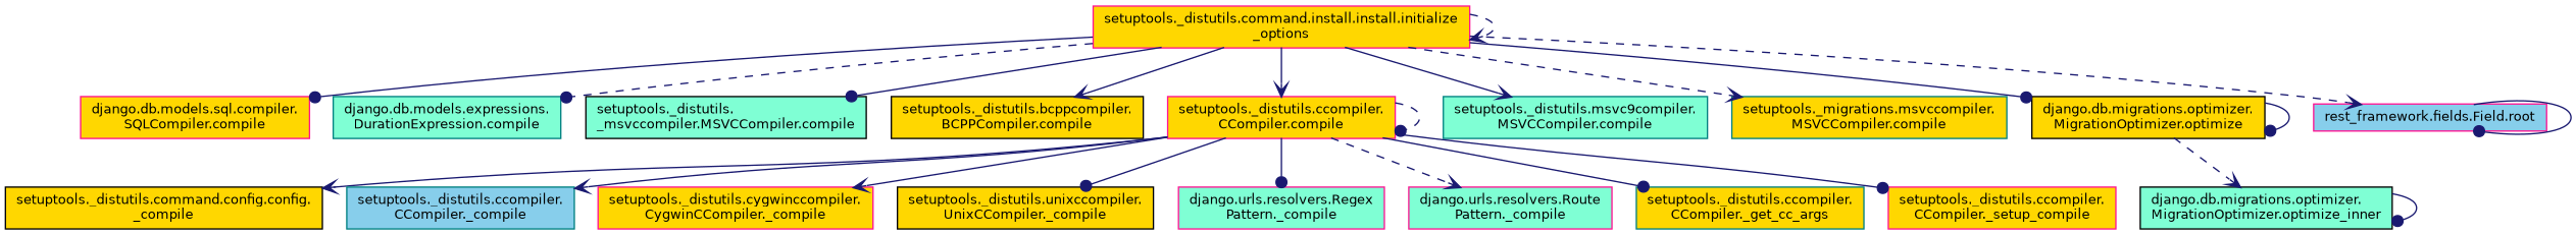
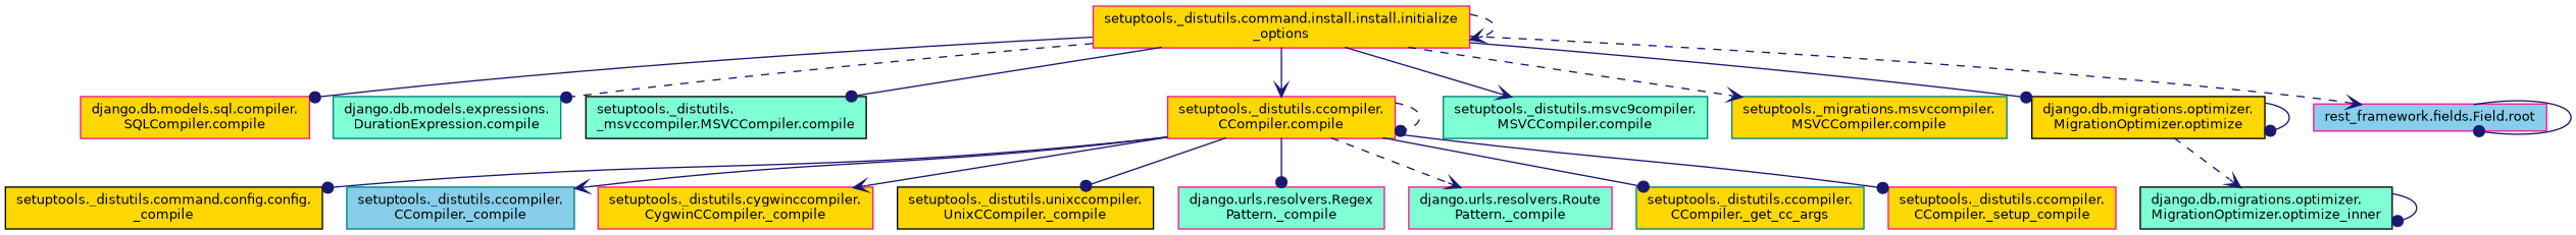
  digraph {
    rankdir=TB
    node [color=deeppink fillcolor=gold fontname=Helvetica fontsize=10 shape=record style=filled]
    edge [arrowhead=dot color=midnightblue fontname=Helvetica fontsize=10 labelfontname=Helvetica labelfontsize=10 style=solid]
    n1 [fontcolor=black height=0.2 label="setuptools._distutils.command.install.install.initialize\l_options" width=0.4]
    n2 [height=0.2 label="django.db.models.sql.compiler.\lSQLCompiler.compile" width=0.4]
    n3 [color=teal fillcolor=aquamarine height=0.2 label="django.db.models.expressions.\lDurationExpression.compile" width=0.4]
    n4 [color=black fillcolor=aquamarine height=0.2 label="setuptools._distutils.\l_msvccompiler.MSVCCompiler.compile" width=0.4]
-   n5 [color=black height=0.2 label="setuptools._distutils.bcppcompiler.\lBCPPCompiler.compile" width=0.4]
    n6 [height=0.2 label="setuptools._distutils.ccompiler.\lCCompiler.compile" width=0.4]
    n7 [color=teal fillcolor=aquamarine height=0.2 label="setuptools._distutils.msvc9compiler.\lMSVCCompiler.compile" width=0.4]
    n8 [color=teal height=0.2 label="setuptools._migrations.msvccompiler.\lMSVCCompiler.compile" width=0.4]
    n9 [color=black height=0.2 label="django.db.migrations.optimizer.\lMigrationOptimizer.optimize" width=0.4]
    n10 [fillcolor=skyblue height=0.2 label="rest_framework.fields.Field.root" width=0.4]
    n11 [color=black height=0.2 label="setuptools._distutils.command.config.config.\l_compile" width=0.4]
    n12 [color=teal fillcolor=skyblue height=0.2 label="setuptools._distutils.ccompiler.\lCCompiler._compile" width=0.4]
    n13 [height=0.2 label="setuptools._distutils.cygwinccompiler.\lCygwinCCompiler._compile" width=0.4]
    n14 [color=black height=0.2 label="setuptools._distutils.unixccompiler.\lUnixCCompiler._compile" width=0.4]
    n15 [fillcolor=aquamarine height=0.2 label="django.urls.resolvers.Regex\lPattern._compile" width=0.4]
    n16 [fillcolor=aquamarine height=0.2 label="django.urls.resolvers.Route\lPattern._compile" width=0.4]
    n17 [color=teal height=0.2 label="setuptools._distutils.ccompiler.\lCCompiler._get_cc_args" width=0.4]
    n18 [height=0.2 label="setuptools._distutils.ccompiler.\lCCompiler._setup_compile" width=0.4]
    n19 [color=black fillcolor=aquamarine height=0.2 label="django.db.migrations.optimizer.\lMigrationOptimizer.optimize_inner" width=0.4]
    n1 -> n1 [arrowhead=vee style=dashed]
    n1 -> n2
    n1 -> n3 [style=dashed]
    n1 -> n4
-   n1 -> n5 [arrowhead=vee]
    n1 -> n6 [arrowhead=vee]
    n1 -> n7 [arrowhead=vee]
    n1 -> n8 [arrowhead=vee style=dashed]
    n1 -> n9
    n1 -> n10 [arrowhead=vee style=dashed]
    n6 -> n6 [style=dashed]
-   n6 -> n11 [arrowhead=vee]
+   n6 -> n11
    n6 -> n12 [arrowhead=vee]
    n6 -> n13 [arrowhead=vee]
    n6 -> n14
    n6 -> n15
    n6 -> n16 [arrowhead=vee style=dashed]
    n6 -> n17
    n6 -> n18
    n9 -> n9
    n9 -> n19 [arrowhead=vee style=dashed]
    n10 -> n10
    n19 -> n19
  }
